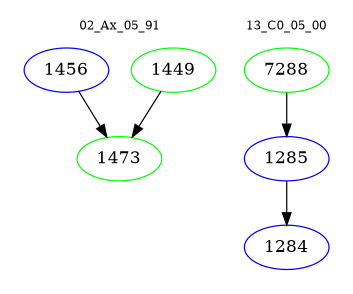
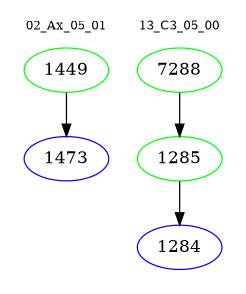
  digraph {
    node [color=blue]
    edge [color=black]
    n1 [color=green label=1449]
-   n2 [label=1456]
-   n3 [color=green label=1473]
+   n3 [label=1473]
    n4 [color=green label=7288]
-   n5 [label=1285]
+   n5 [color=green label=1285]
    n6 [label=1284]
    subgraph cluster_1 {
      color=white
      fontsize=10
-     label="02_Ax_05_91"
+     label="02_Ax_05_01"
      n1
-     n2
      n3
    }
    subgraph cluster_2 {
      color=white
      fontsize=10
-     label="13_C0_05_00"
+     label="13_C3_05_00"
      n4
      n5
      n6
    }
    n1 -> n3
-   n2 -> n3
    n4 -> n5
    n5 -> n6
  }
